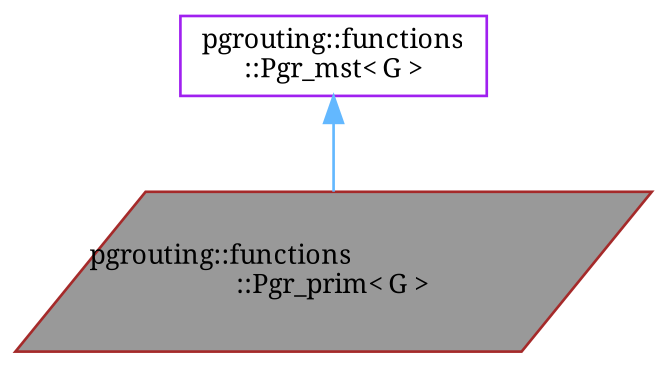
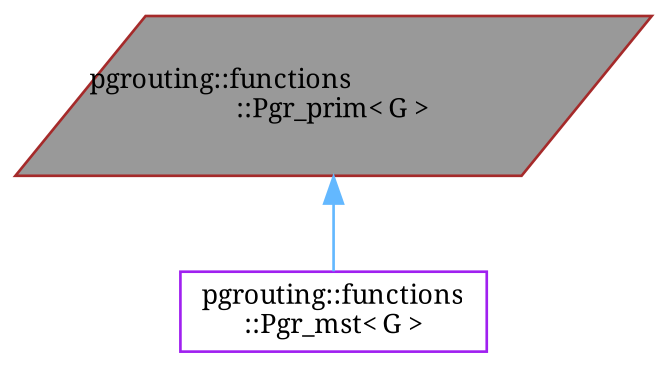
  digraph {
    fontname="Noto Serif"
    node [fontname="Noto Serif" fontsize=10 style=filled]
    n1 [color=brown fillcolor=grey60 fontcolor=black height=0.2 label="pgrouting::functions\l::Pgr_prim\< G \>" shape=parallelogram width=0.4]
    n2 [color=purple fillcolor=white height=0.2 label="pgrouting::functions\l::Pgr_mst\< G \>" shape=box width=0.4]
-   n2 -> n1 [color=steelblue1 dir=back fontname="Noto Serif" fontsize=10 labelfontname=Helvetica labelfontsize=10 style=solid]
+   n1 -> n2 [color=steelblue1 dir=back fontname="Noto Serif" fontsize=10 labelfontname=Helvetica labelfontsize=10 style=solid]
  }
